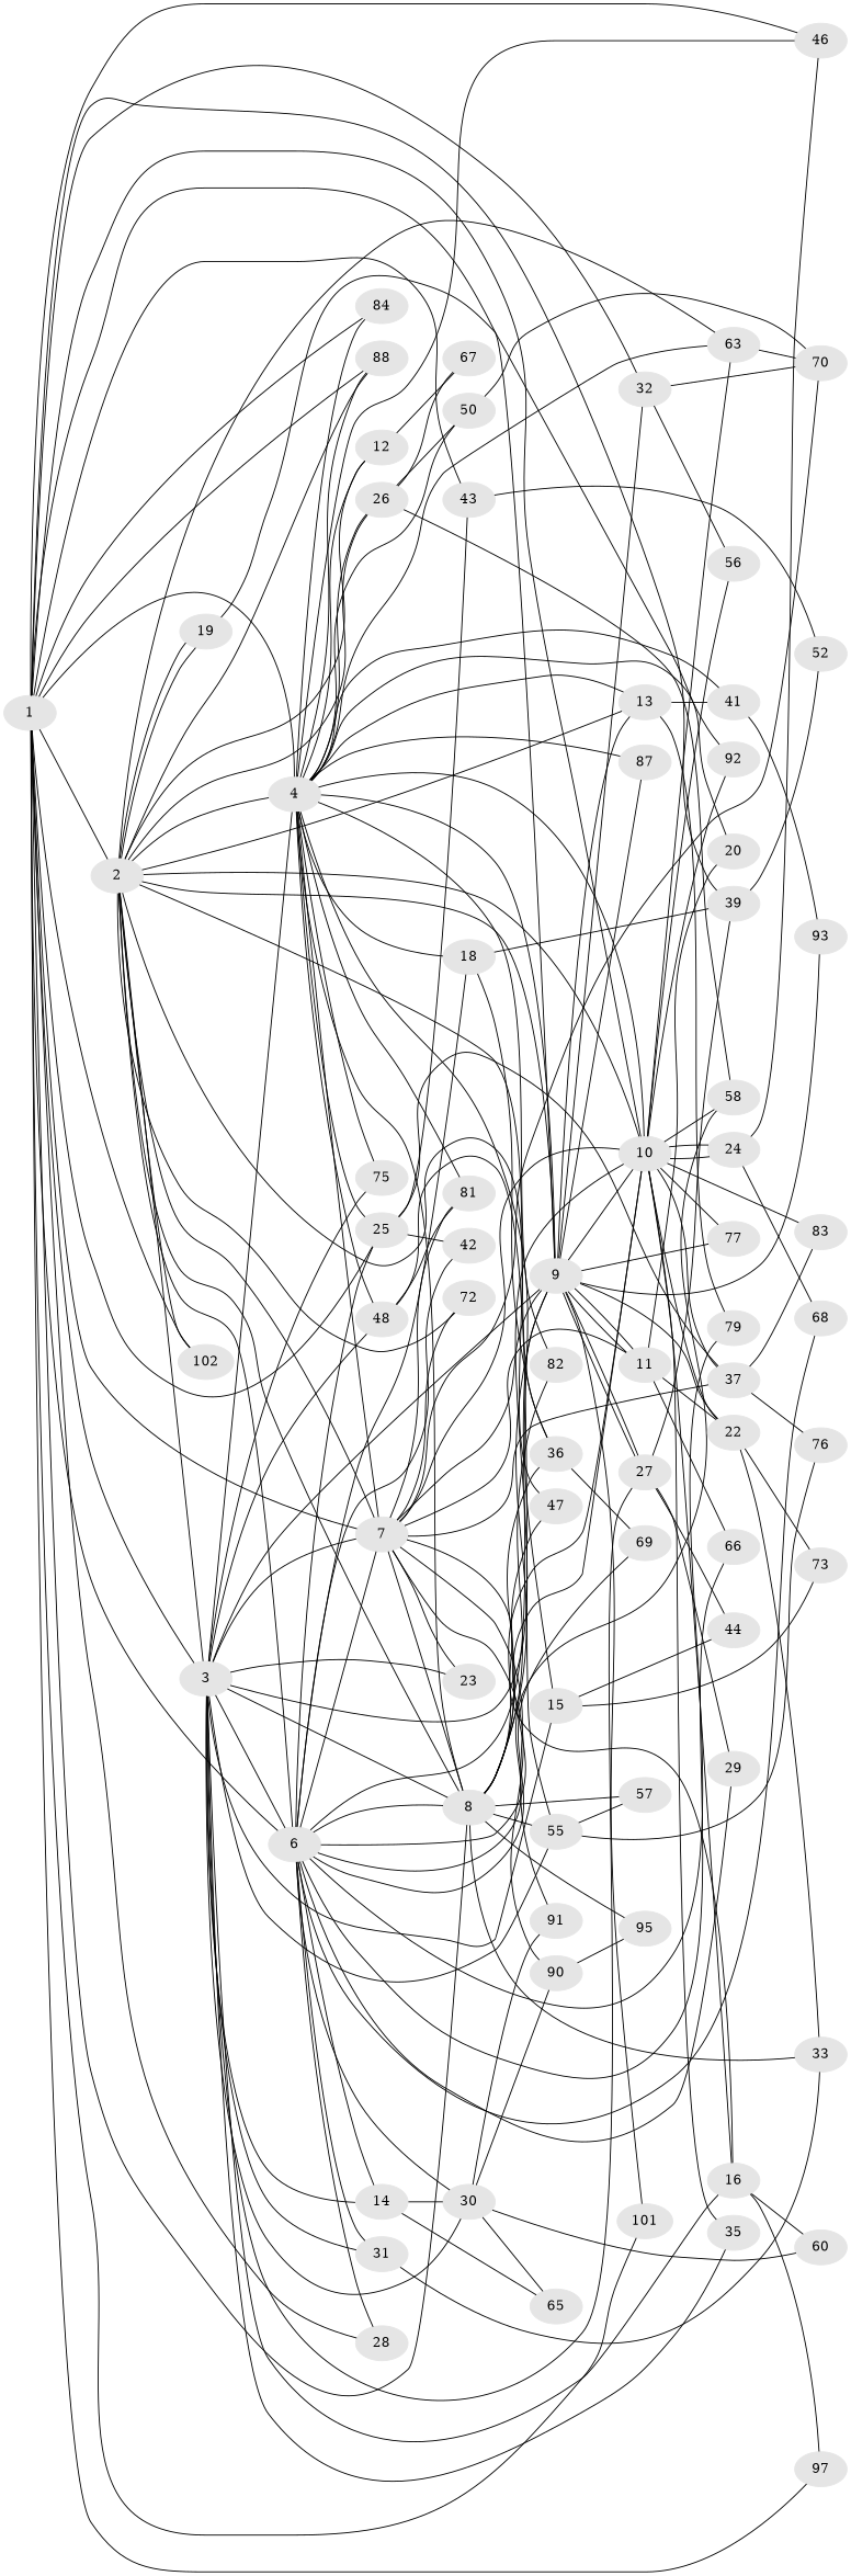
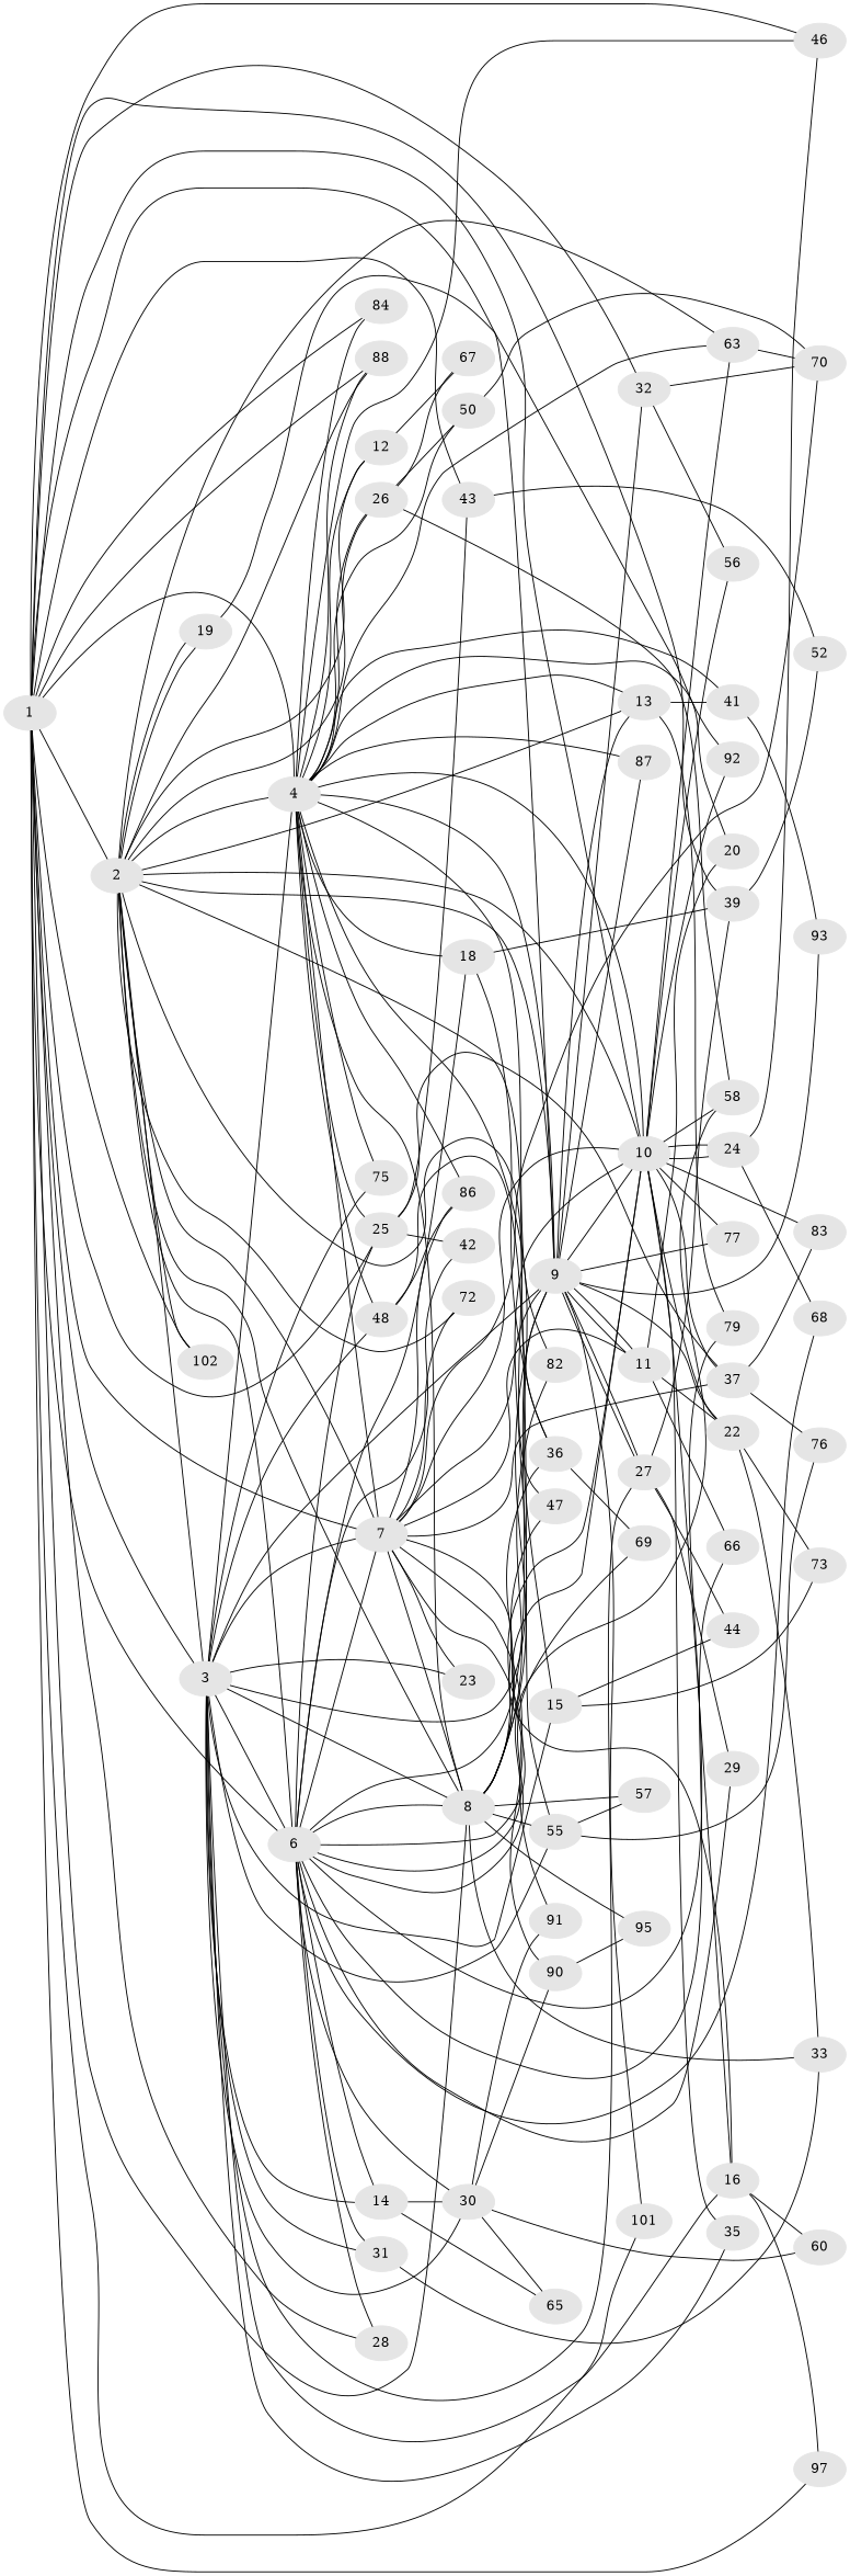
  graph {
    rankdir=LR
    node [color=gray90 style=filled]
    1 [super="+85"]
    2 [super="+97"]
    3 [super="+34"]
    4 [super="+5"]
    6 [super="+45"]
    7 [super="+21"]
    8 [super="+71"]
    9 [super="+86"]
    10 [super="+49"]
    25 [super="+100"]
    28 [super="+64"]
    32
    39 [super="+94"]
    43
    46
    84
    88
    n18 [label=97]
    101
    102
    12
    13 [super="+89"]
    19
    26 [super="+74"]
    36
    47
    63 [super="+80"]
    72
    14
    15
    16 [super="+96"]
    23
    27 [super="+51"]
    30 [super="+40"]
    31
    35
    48
    55 [super="+62"]
    75
    18 [super="+38"]
    20
    41
    50
-   81 [super="+99"]
+   81 [super="+99" label=86]
    82
    87
    29
    42
    58
    66
    68
    69
    79
    11 [super="+17"]
    37 [super="+61"]
    70 [super="+78"]
    90
    91
    33 [super="+54"]
    57
    95
    22 [super="+53"]
    77
    93
    24 [super="+59"]
    56
    83
    92
    52
    67
    65
    44
    73
    60
    76
    1 -- 2
    1 -- 3
    1 -- 4 [weight=3]
    1 -- 6
    1 -- 7
    1 -- 8
    1 -- 9 [weight=2]
    1 -- 10
    1 -- 25 [weight=2]
    1 -- 28 [weight=2]
    1 -- 32
    1 -- 39
    1 -- 43
    1 -- 46
    1 -- 84
    1 -- 88
    1 -- n18
    1 -- 101
    1 -- 102
    2 -- 3 [weight=2]
    2 -- 4 [weight=2]
    2 -- 6
    2 -- 7
    2 -- 8
    2 -- 9
    2 -- 10
    2 -- 88
    2 -- 102
    2 -- 12
    2 -- 13
    2 -- 19
    2 -- 19
    2 -- 26
    2 -- 36
    2 -- 47
    2 -- 63
    2 -- 72
    3 -- 4 [weight=2]
    3 -- 6
    3 -- 7
    3 -- 8
    3 -- 9
    3 -- 10
    3 -- 14
    3 -- 15
    3 -- 16
    3 -- 23
    3 -- 27
    3 -- 30
    3 -- 31
    3 -- 35
    3 -- 48
    3 -- 55
    3 -- 75
    4 -- 7 [weight=2]
    4 -- 8 [weight=2]
    4 -- 9 [weight=2]
    4 -- 10 [weight=2]
    4 -- 25
    4 -- 46
    4 -- 84
    4 -- 88 [weight=2]
    4 -- 12
    4 -- 13
    4 -- 26
    4 -- 63
    4 -- 15
    4 -- 48
    4 -- 75
    4 -- 18
    4 -- 20
    4 -- 41
    4 -- 50
    4 -- 81
    4 -- 82
    4 -- 87
    6 -- 7
    6 -- 8
    6 -- 9
    6 -- 10
    6 -- 25
    6 -- 28
    6 -- 14
    6 -- 30
    6 -- 31
    6 -- 18
    6 -- 29
    6 -- 42
    6 -- 58
    6 -- 66
    6 -- 68
    6 -- 69
    6 -- 79
    7 -- 8 [weight=3]
    7 -- 9
    7 -- 10
    7 -- 72
    7 -- 16
    7 -- 23
    7 -- 81
    7 -- 11
    7 -- 37
    7 -- 70
    7 -- 90
    7 -- 91
    8 -- 9
    8 -- 10 [weight=2]
    8 -- 36
    8 -- 47
    8 -- 55
    8 -- 82
    8 -- 33
    8 -- 57
    8 -- 95
    9 -- 10
    9 -- 32
    9 -- 101
    9 -- 13
    9 -- 27
    9 -- 27
    9 -- 87
    9 -- 11
    9 -- 11
    9 -- 22
    9 -- 77
    9 -- 93
    10 -- 63
    10 -- 16
    10 -- 35
    10 -- 58
    10 -- 37
    10 -- 22
    10 -- 77
    10 -- 24
    10 -- 24
    10 -- 56
    10 -- 83
    10 -- 92
    25 -- 43
    25 -- 42
    25 -- 37
    32 -- 70
    32 -- 56
    39 -- 52
    43 -- 52
    12 -- 67
    13 -- 41
    13 -- 79
    19 -- 92
    26 -- 50
    26 -- 58
    26 -- 67
    36 -- 69
    63 -- 70
    14 -- 30
    14 -- 65
    15 -- 44
    15 -- 73
    16 -- n18
    16 -- 60
    27 -- 39
    27 -- 29
    27 -- 44
    30 -- 90
    30 -- 91
    30 -- 65
    30 -- 60
    31 -- 33
    48 -- 55
    48 -- 81
    55 -- 57
    55 -- 76
    18 -- 39
    18 -- 36
    41 -- 93
    50 -- 70
    11 -- 20
    11 -- 66
    11 -- 22
    37 -- 83
    37 -- 76
    90 -- 95
    22 -- 33
    22 -- 73
    24 -- 46
    24 -- 68
  }
